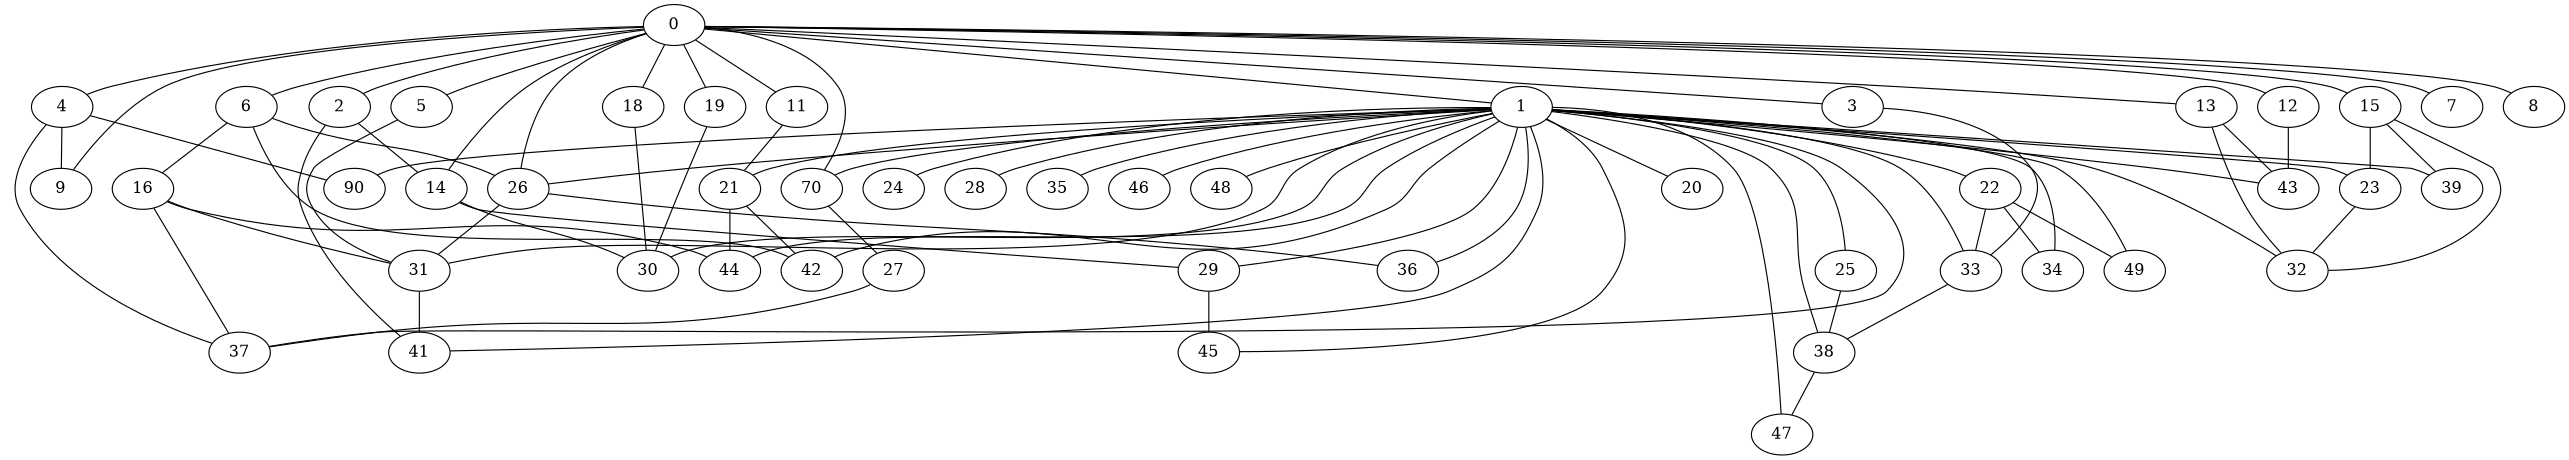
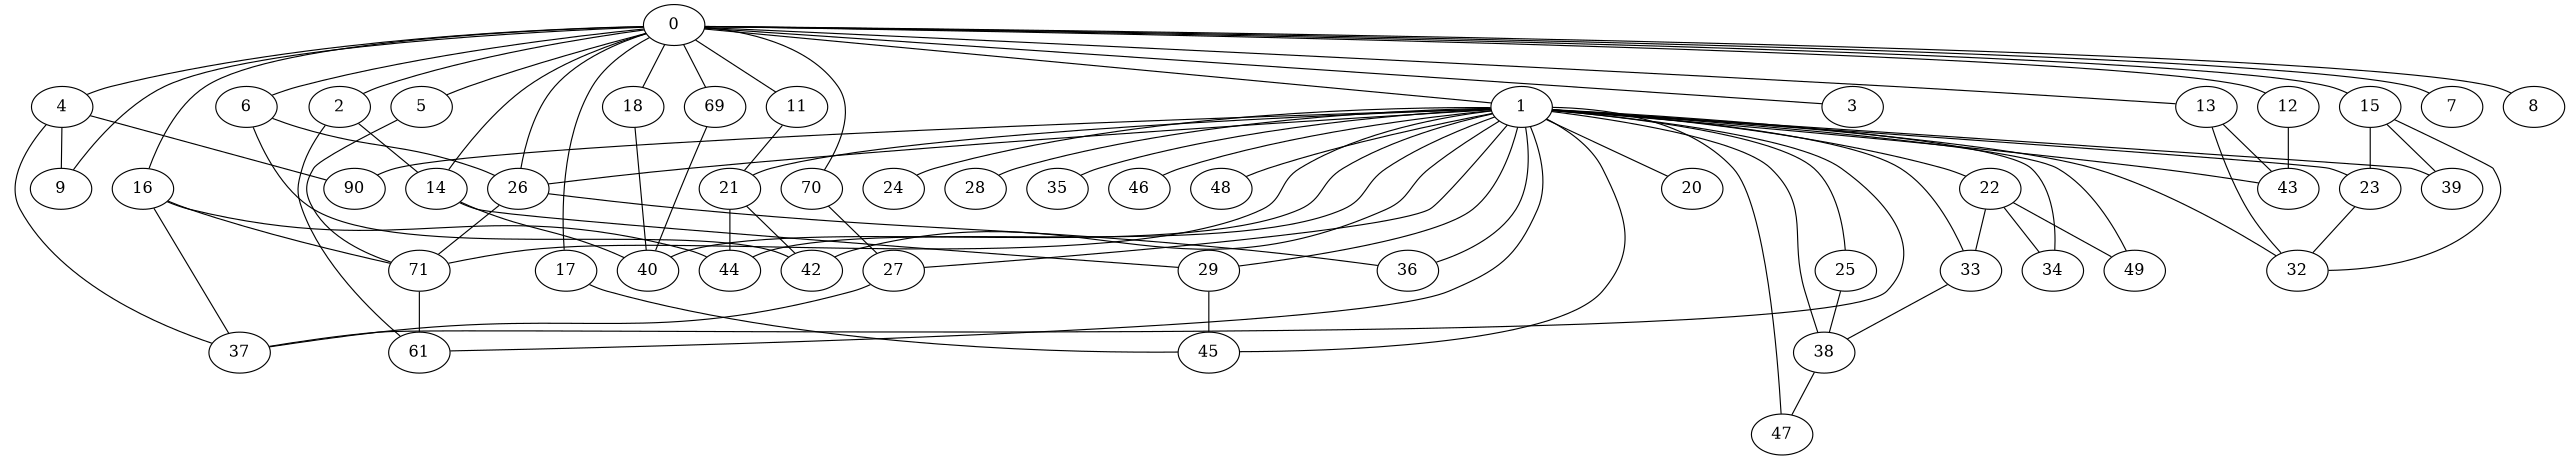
  graph {
    0
    1
    2
    3
    4
    5
    6
    7
    8
    9
    n11 [label=70]
    11
    12
    13
    14
    15
    16
+   17
    18
-   19
+   19 [label=69]
    26
    20
    21
    22
    23
    24
    25
    27
    28
    29
    n31 [label=90]
-   31
+   31 [label=71]
    32
    33
    34
    35
    36
    37
    38
    39
-   40 [label=30]
-   41
+   40
+   41 [label=61]
    42
    43
    44
    45
    46
    47
    48
    49
    0 -- 1
    0 -- 2
    0 -- 3
    0 -- 4
    0 -- 5
    0 -- 6
    0 -- 7
    0 -- 8
    0 -- 9
    0 -- n11
    0 -- 11
    0 -- 12
    0 -- 13
    0 -- 14
    0 -- 15
-   6 -- 16
+   0 -- 16
+   0 -- 17
    0 -- 18
    0 -- 19
    0 -- 26
    1 -- 26
    1 -- 20
    1 -- 21
    1 -- 22
    1 -- 23
    1 -- 24
    1 -- 25
-   1 -- n11
+   1 -- 27
    1 -- 28
    1 -- 29
    1 -- n31
    1 -- 31
    1 -- 32
    1 -- 33
    1 -- 34
    1 -- 35
    1 -- 36
    1 -- 37
    1 -- 38
    1 -- 39
    1 -- 40
    1 -- 41
    1 -- 42
    1 -- 43
    1 -- 44
    1 -- 45
    1 -- 46
    1 -- 47
    1 -- 48
    1 -- 49
    2 -- 14
    2 -- 41
-   3 -- 33
    4 -- 9
    4 -- n31
    4 -- 37
    5 -- 31
    6 -- 26
    6 -- 42
    n11 -- 27
    11 -- 21
    12 -- 43
    13 -- 32
    13 -- 43
    14 -- 29
    14 -- 40
    15 -- 23
    15 -- 32
    15 -- 39
    16 -- 31
    16 -- 37
    16 -- 44
+   17 -- 45
    18 -- 40
    19 -- 40
    26 -- 31
    26 -- 36
    21 -- 42
    21 -- 44
    22 -- 33
    22 -- 34
    22 -- 49
    23 -- 32
    25 -- 38
    27 -- 37
    29 -- 45
    31 -- 41
    33 -- 38
    38 -- 47
  }
